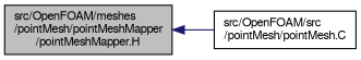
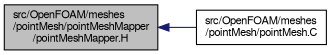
  digraph {
    rankdir=LR
    node [color=black fontname=FreeSans fontsize=10 shape=record]
    n1 [fillcolor=grey75 fontcolor=black height=0.2 label="src/OpenFOAM/meshes\l/pointMesh/pointMeshMapper\l/pointMeshMapper.H" style=filled width=0.4]
-   n2 [height=0.2 label="src/OpenFOAM/src\l/pointMesh/pointMesh.C" width=0.4]
+   n2 [height=0.2 label="src/OpenFOAM/meshes\l/pointMesh/pointMesh.C" width=0.4]
    n1 -> n2 [color=midnightblue dir=back fontname=FreeSans fontsize=10 labelfontname=FreeSans labelfontsize=10 style=solid]
  }
